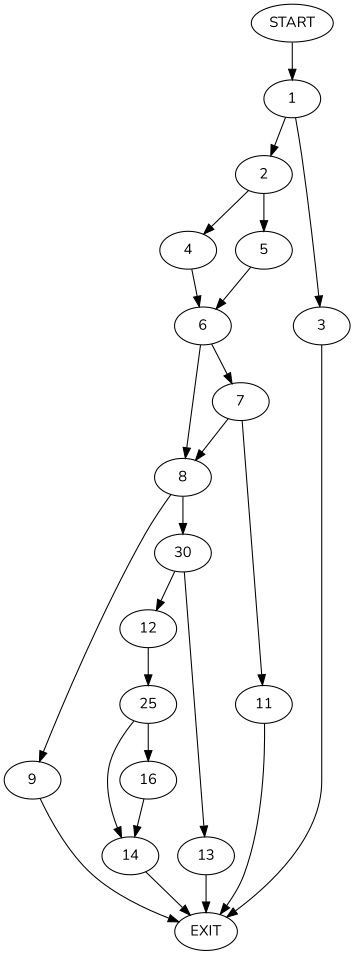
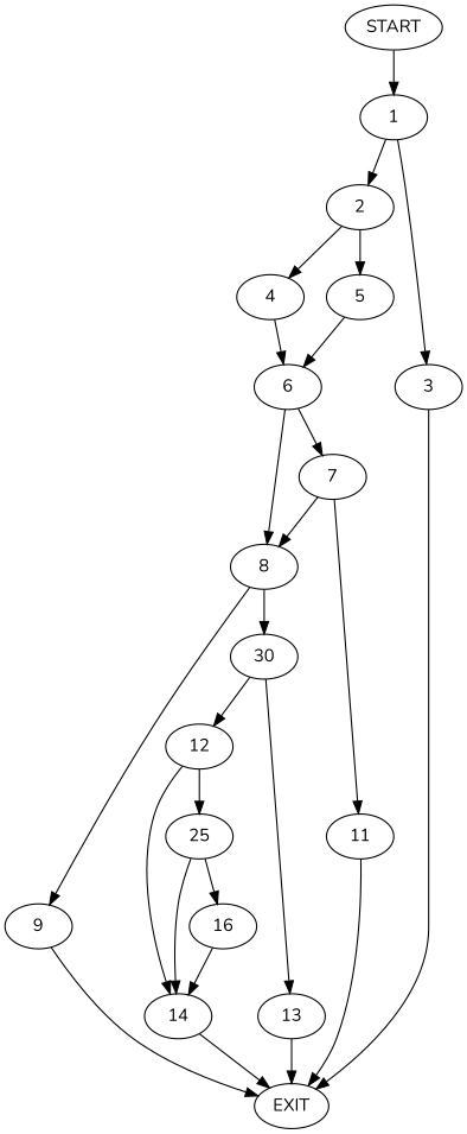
  digraph {
    fontname=Nunito
    node [fontname=Nunito]
    edge [fontname=Nunito]
    n1 [label=START]
    1
    2
    3
    n5 [label=EXIT]
    4
    5
    6
    7
    8
    11
    9
    n13 [label=30]
    12
    13
    14
    n17 [label=25]
    16
    n1 -> 1
    1 -> 2
    1 -> 3
    2 -> 4
    2 -> 5
    3 -> n5
    4 -> 6
    5 -> 6
    6 -> 7
    6 -> 8
    7 -> 8
    7 -> 11
    8 -> 9
    8 -> n13
    11 -> n5
    9 -> n5
    n13 -> 12
    n13 -> 13
+   12 -> 14
    12 -> n17
    13 -> n5
    14 -> n5
    n17 -> 14
    n17 -> 16
    16 -> 14
  }
